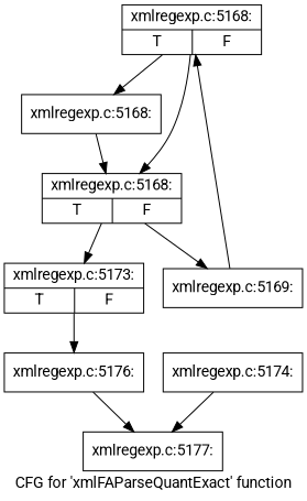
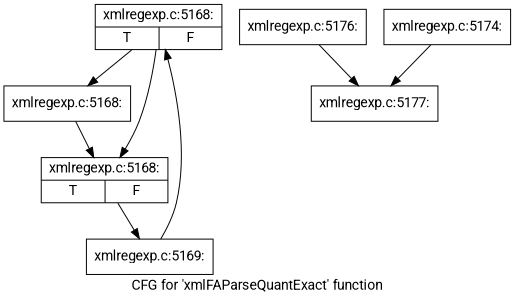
  digraph {
    fontname=Roboto
    label="CFG for 'xmlFAParseQuantExact' function"
    node [fontname=Roboto shape=record]
    edge [fontname=Roboto]
    n1 [label="{xmlregexp.c:5168:|{<s0>T|<s1>F}}"]
    n2 [label="{xmlregexp.c:5168:}"]
    n3 [label="{xmlregexp.c:5168:|{<s0>T|<s1>F}}"]
    n4 [label="{xmlregexp.c:5169:}"]
-   n5 [label="{xmlregexp.c:5173:|{<s0>T|<s1>F}}"]
    n6 [label="{xmlregexp.c:5176:}"]
    n7 [label="{xmlregexp.c:5174:}"]
    n8 [label="{xmlregexp.c:5177:}"]
    n1 -> n2
    n1 -> n3
    n2 -> n3
    n3 -> n4
-   n3 -> n5
    n4 -> n1
-   n5 -> n6
    n6 -> n8
    n7 -> n8
  }
